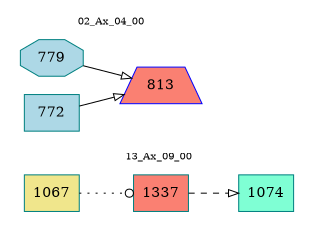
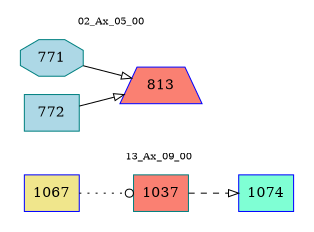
  digraph {
    rankdir=LR
    node [color=blue fillcolor=salmon shape=box style=filled]
    edge [arrowhead=onormal color=black style=solid]
-   n1 [color=teal fillcolor=khaki label=1067]
-   n2 [color=teal label=1337]
-   n3 [color=teal fillcolor=aquamarine label=1074]
-   n4 [color=teal fillcolor=lightblue label=779 shape=octagon]
+   n1 [fillcolor=khaki label=1067]
+   n2 [color=teal label=1037]
+   n3 [fillcolor=aquamarine label=1074]
+   n4 [color=teal fillcolor=lightblue label=771 shape=octagon]
    n5 [color=teal fillcolor=lightblue label=772]
    n6 [label=813 shape=trapezium]
    subgraph cluster_1 {
      color=white
      fontsize=10
      label="13_Ax_09_00"
      n1
      n2
      n3
    }
    subgraph cluster_2 {
      color=white
      fontsize=10
-     label="02_Ax_04_00"
+     label="02_Ax_05_00"
      n4
      n5
      n6
    }
    n1 -> n2 [arrowhead=odot style=dotted]
    n2 -> n3 [style=dashed]
    n4 -> n6
    n5 -> n6
  }
